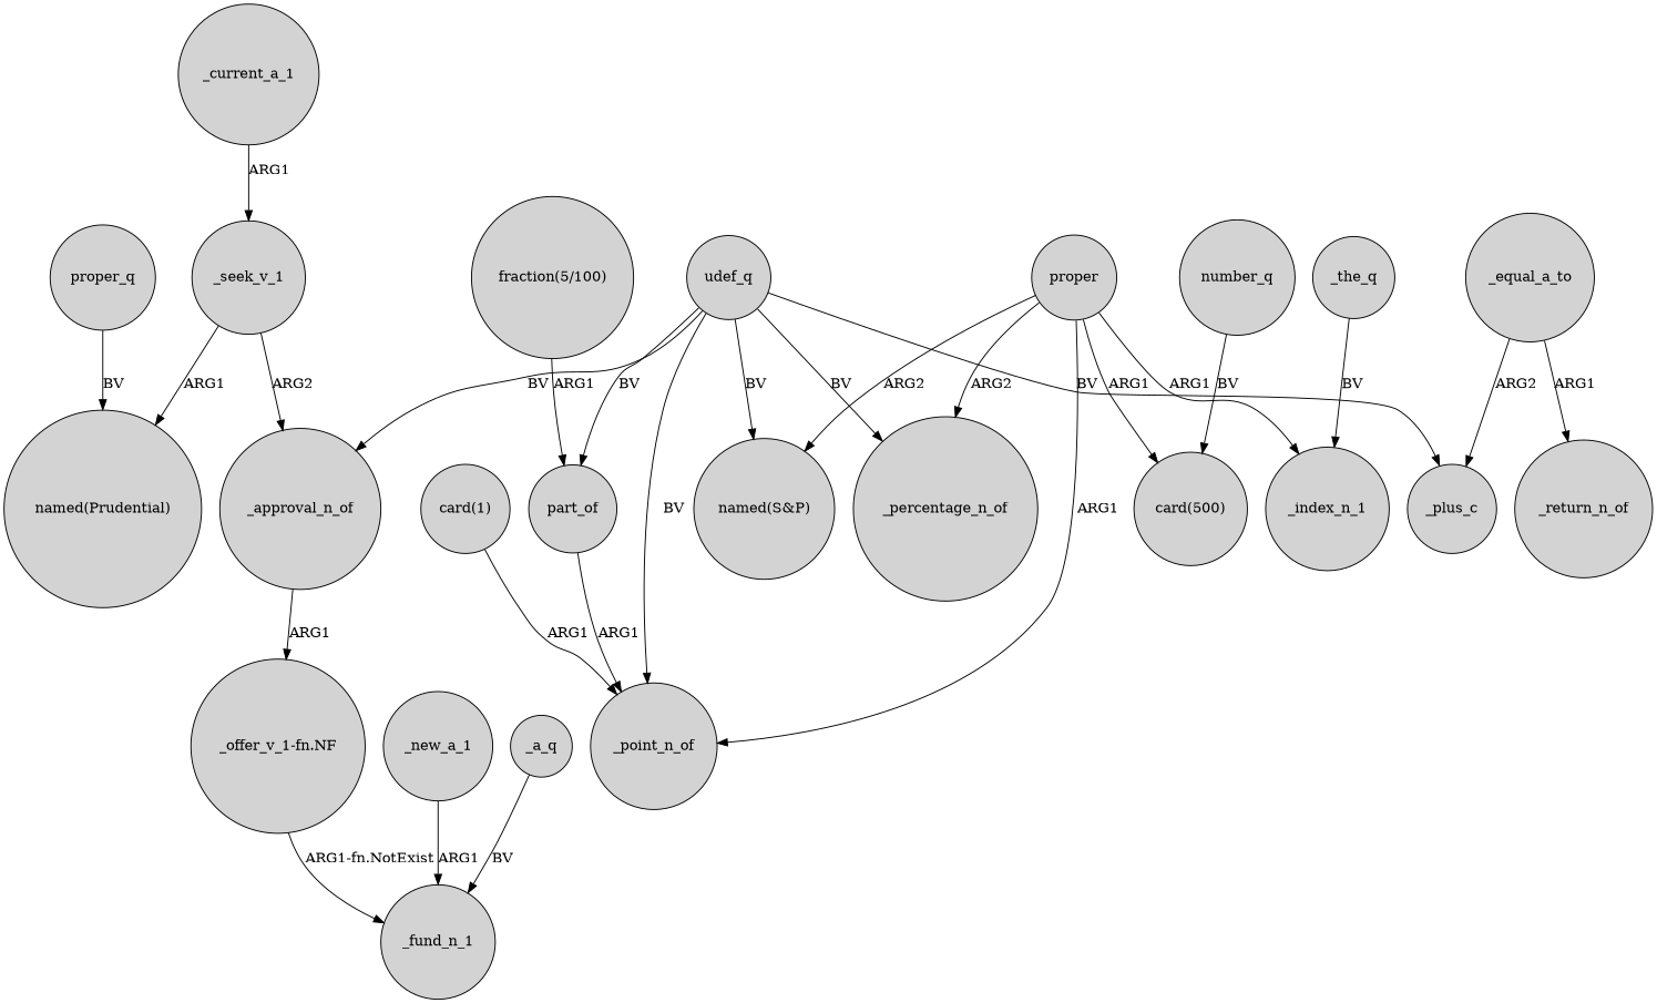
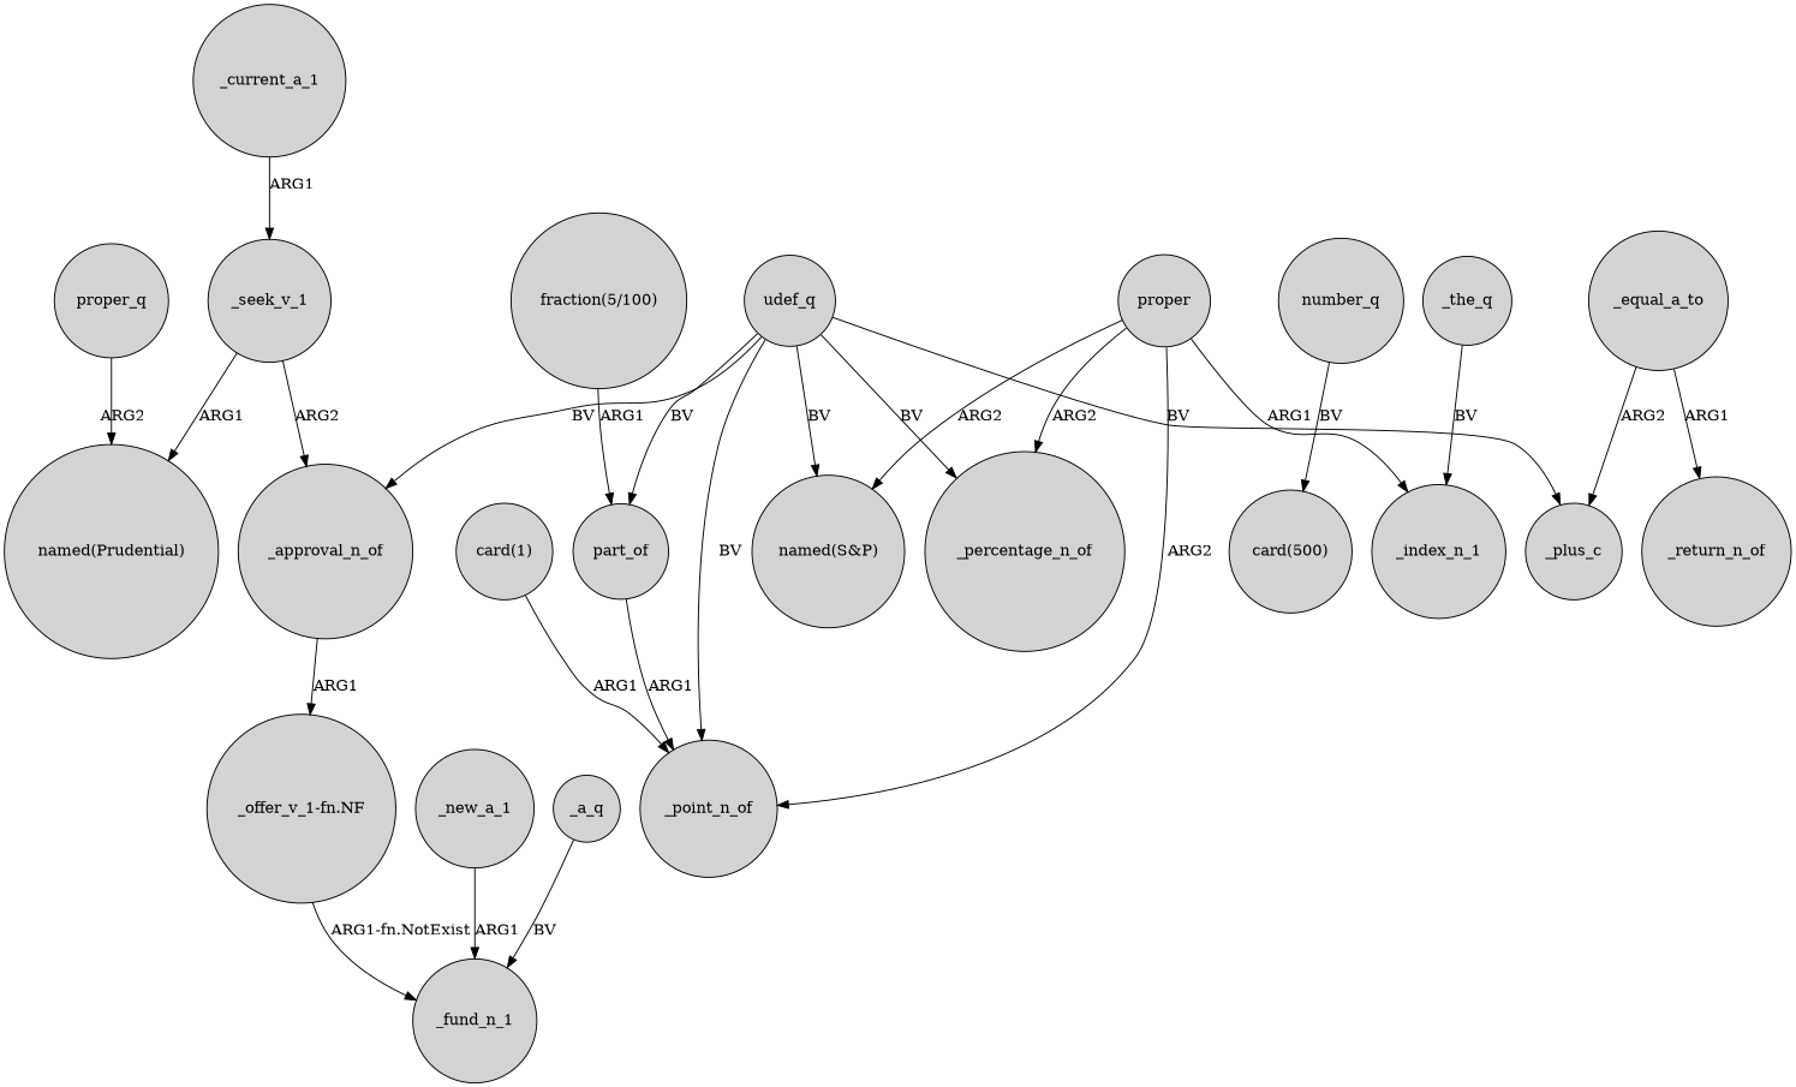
  digraph {
    node [shape=circle style=filled]
    _seek_v_1
    _approval_n_of
    "named(Prudential)"
    "_offer_v_1-fn.NF"
    _fund_n_1
    udef_q
    part_of
    _point_n_of
    _percentage_n_of
    _plus_c
    "named(S&P)"
    _new_a_1
    _current_a_1
    n14 [label=proper]
    "card(500)"
    _index_n_1
    _a_q
    number_q
    _equal_a_to
    _return_n_of
    proper_q
    "card(1)"
    "fraction(5/100)"
    _the_q
    _seek_v_1 -> _approval_n_of [label=ARG2]
    _seek_v_1 -> "named(Prudential)" [label=ARG1]
    _approval_n_of -> "_offer_v_1-fn.NF" [label=ARG1]
    "_offer_v_1-fn.NF" -> _fund_n_1 [label="ARG1-fn.NotExist"]
    udef_q -> _approval_n_of [label=BV]
    udef_q -> part_of [label=BV]
    udef_q -> _point_n_of [label=BV]
    udef_q -> _percentage_n_of [label=BV]
    udef_q -> _plus_c [label=BV]
    udef_q -> "named(S&P)" [label=BV]
    part_of -> _point_n_of [label=ARG1]
    _new_a_1 -> _fund_n_1 [label=ARG1]
    _current_a_1 -> _seek_v_1 [label=ARG1]
-   n14 -> _point_n_of [label=ARG1]
+   n14 -> _point_n_of [label=ARG2]
    n14 -> _percentage_n_of [label=ARG2]
    n14 -> "named(S&P)" [label=ARG2]
-   n14 -> "card(500)" [label=ARG1]
    n14 -> _index_n_1 [label=ARG1]
    _a_q -> _fund_n_1 [label=BV]
    number_q -> "card(500)" [label=BV]
    _equal_a_to -> _plus_c [label=ARG2]
    _equal_a_to -> _return_n_of [label=ARG1]
-   proper_q -> "named(Prudential)" [label=BV]
+   proper_q -> "named(Prudential)" [label=ARG2]
    "card(1)" -> _point_n_of [label=ARG1]
    "fraction(5/100)" -> part_of [label=ARG1]
    _the_q -> _index_n_1 [label=BV]
  }
